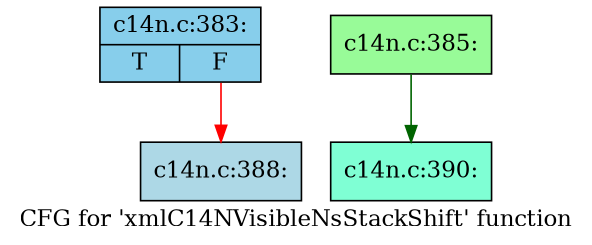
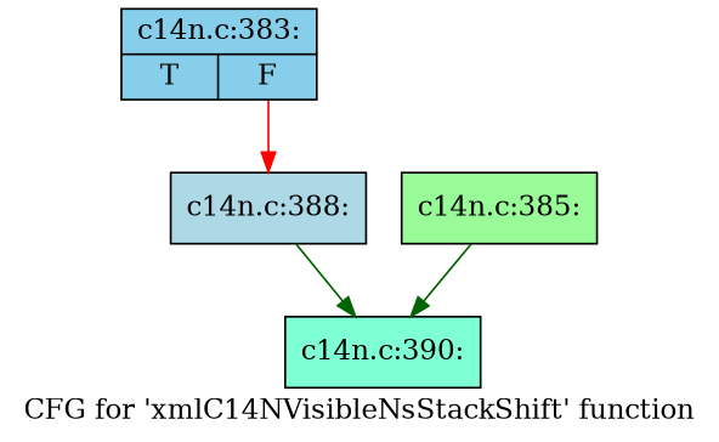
  digraph {
    label="CFG for 'xmlC14NVisibleNsStackShift' function"
    node [shape=record style=filled]
    edge [color=darkgreen]
    n1 [fillcolor=skyblue label="{c14n.c:383:|{<s0>T|<s1>F}}"]
    n2 [fillcolor=lightblue label="{c14n.c:388:}"]
    n3 [fillcolor=palegreen label="{c14n.c:385:}"]
    n4 [fillcolor=aquamarine label="{c14n.c:390:}"]
    n1 -> n2 [color=red tailport=s1]
+   n2 -> n4
    n3 -> n4
  }
